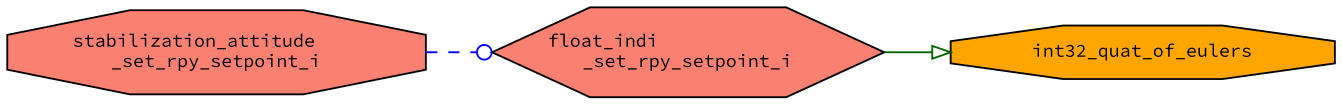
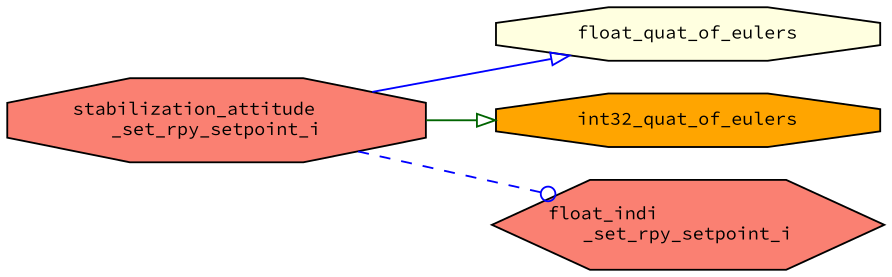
  digraph {
    fontname="Source Code Pro"
    rankdir=LR
    node [color=black fillcolor=salmon fontname="Source Code Pro" fontsize=10 shape=octagon style=filled]
    edge [arrowhead=onormal color=blue fontname="Source Code Pro" fontsize=10 labelfontname=FreeSans labelfontsize=10 style=solid]
    n1 [fontcolor=black height=0.2 label="stabilization_attitude\l_set_rpy_setpoint_i" width=0.4]
+   n2 [fillcolor=lightyellow height=0.2 label=float_quat_of_eulers width=0.4]
    n3 [fillcolor=orange height=0.2 label=int32_quat_of_eulers width=0.4]
    n4 [height=0.2 label="float_indi\l_set_rpy_setpoint_i" shape=hexagon width=0.4]
-   n4 -> n3 [color=darkgreen]
+   n1 -> n2
+   n1 -> n3 [color=darkgreen]
    n1 -> n4 [arrowhead=odot style=dashed]
  }
